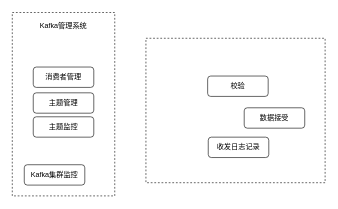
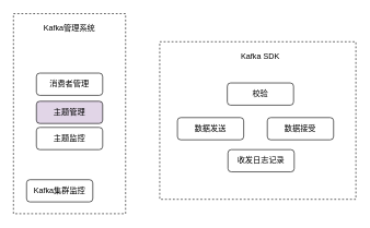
  <mxCell id="0" />
  <mxCell id="1" parent="0" />
  <mxCell id="2" value="" style="rounded=0;whiteSpace=wrap;html=1;dashed=1;" vertex="1" parent="1"><mxGeometry x="243" y="63" width="299" height="241" as="geometry" /></mxCell>
  <mxCell id="3" value="" style="rounded=0;whiteSpace=wrap;html=1;dashed=1;" vertex="1" parent="1"><mxGeometry x="20" y="20" width="171" height="306" as="geometry" /></mxCell>
  <mxCell id="4" value="消费者管理" style="rounded=1;whiteSpace=wrap;html=1;" vertex="1" parent="1"><mxGeometry x="55" y="111" width="101" height="34" as="geometry" /></mxCell>
- <mxCell id="5" value="主题管理" style="rounded=1;whiteSpace=wrap;html=1;" vertex="1" parent="1"><mxGeometry x="55" y="154" width="101" height="34" as="geometry" /></mxCell>
+ <mxCell id="5" value="主题管理" style="rounded=1;whiteSpace=wrap;html=1;fillColor=#e1d5e7;" vertex="1" parent="1"><mxGeometry x="55" y="154" width="101" height="34" as="geometry" /></mxCell>
  <mxCell id="6" value="主题监控" style="rounded=1;whiteSpace=wrap;html=1;" vertex="1" parent="1"><mxGeometry x="55" y="194" width="101" height="34" as="geometry" /></mxCell>
  <mxCell id="7" value="Kafka集群监控" style="rounded=1;whiteSpace=wrap;html=1;" vertex="1" parent="1"><mxGeometry x="40" y="274" width="101" height="34" as="geometry" /></mxCell>
  <mxCell id="8" value="校验" style="rounded=1;whiteSpace=wrap;html=1;" vertex="1" parent="1"><mxGeometry x="346" y="126" width="101" height="34" as="geometry" /></mxCell>
+ <mxCell id="9" value="数据发送" style="rounded=1;whiteSpace=wrap;html=1;" vertex="1" parent="1"><mxGeometry x="270" y="179" width="101" height="34" as="geometry" /></mxCell>
  <mxCell id="10" value="数据接受" style="rounded=1;whiteSpace=wrap;html=1;" vertex="1" parent="1"><mxGeometry x="407" y="179" width="101" height="34" as="geometry" /></mxCell>
  <mxCell id="11" value="收发日志记录" style="rounded=1;whiteSpace=wrap;html=1;" vertex="1" parent="1"><mxGeometry x="347" y="228" width="101" height="34" as="geometry" /></mxCell>
  <mxCell id="12" value="Kafka管理系统" style="text;html=1;strokeColor=none;fillColor=none;align=center;verticalAlign=middle;whiteSpace=wrap;rounded=0;dashed=1;" vertex="1" parent="1"><mxGeometry x="55" y="33" width="101" height="20" as="geometry" /></mxCell>
+ <mxCell id="13" value="Kafka SDK" style="text;html=1;strokeColor=none;fillColor=none;align=center;verticalAlign=middle;whiteSpace=wrap;rounded=0;dashed=1;" vertex="1" parent="1"><mxGeometry x="347" y="75" width="99" height="20" as="geometry" /></mxCell>
